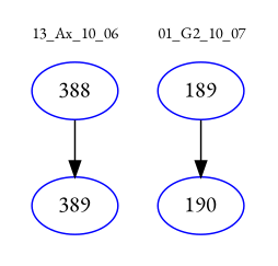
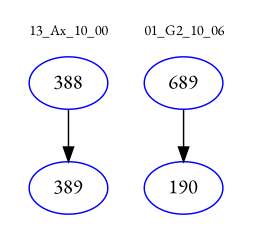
  digraph {
    fontname="EB Garamond"
    node [color=blue fontname="EB Garamond"]
    edge [color=black fontname="EB Garamond"]
    n1 [label=388]
    n2 [label=389]
-   n3 [label=189]
+   n3 [label=689]
    n4 [label=190]
    subgraph cluster_1 {
      color=white
      fontsize=10
-     label="13_Ax_10_06"
+     label="13_Ax_10_00"
      n1
      n2
    }
    subgraph cluster_2 {
      color=white
      fontsize=10
-     label="01_G2_10_07"
+     label="01_G2_10_06"
      n3
      n4
    }
    n1 -> n2
    n3 -> n4
  }
